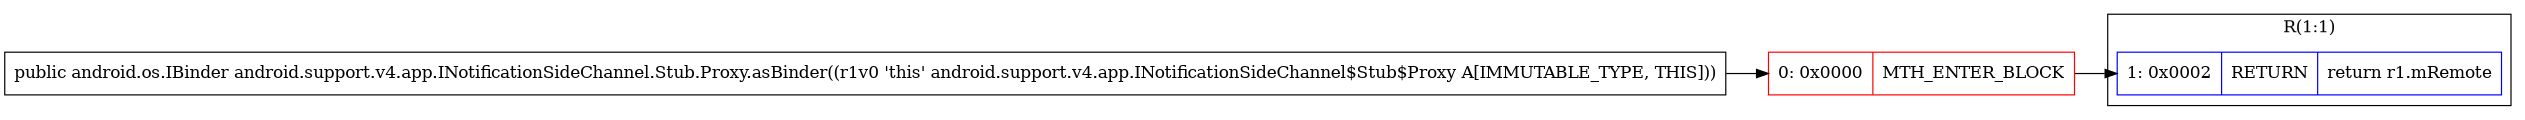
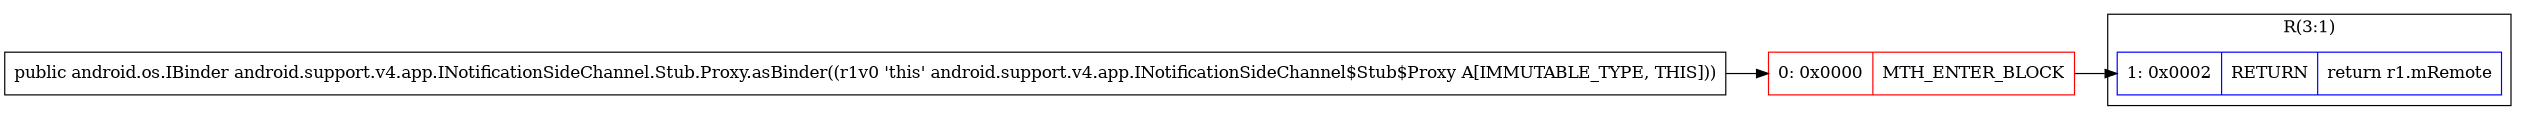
  digraph {
    rankdir=LR
    node [shape=record]
    n1 [color=blue label="{1\:\ 0x0002|RETURN\l|return r1.mRemote\l}"]
    n2 [color=red label="{0\:\ 0x0000|MTH_ENTER_BLOCK\l}"]
    n3 [label="{public android.os.IBinder android.support.v4.app.INotificationSideChannel.Stub.Proxy.asBinder((r1v0 'this' android.support.v4.app.INotificationSideChannel$Stub$Proxy A[IMMUTABLE_TYPE, THIS])) }"]
    subgraph cluster_1 {
-     label="R(1:1)"
+     label="R(3:1)"
      n1
    }
    n2 -> n1
    n3 -> n2
  }
